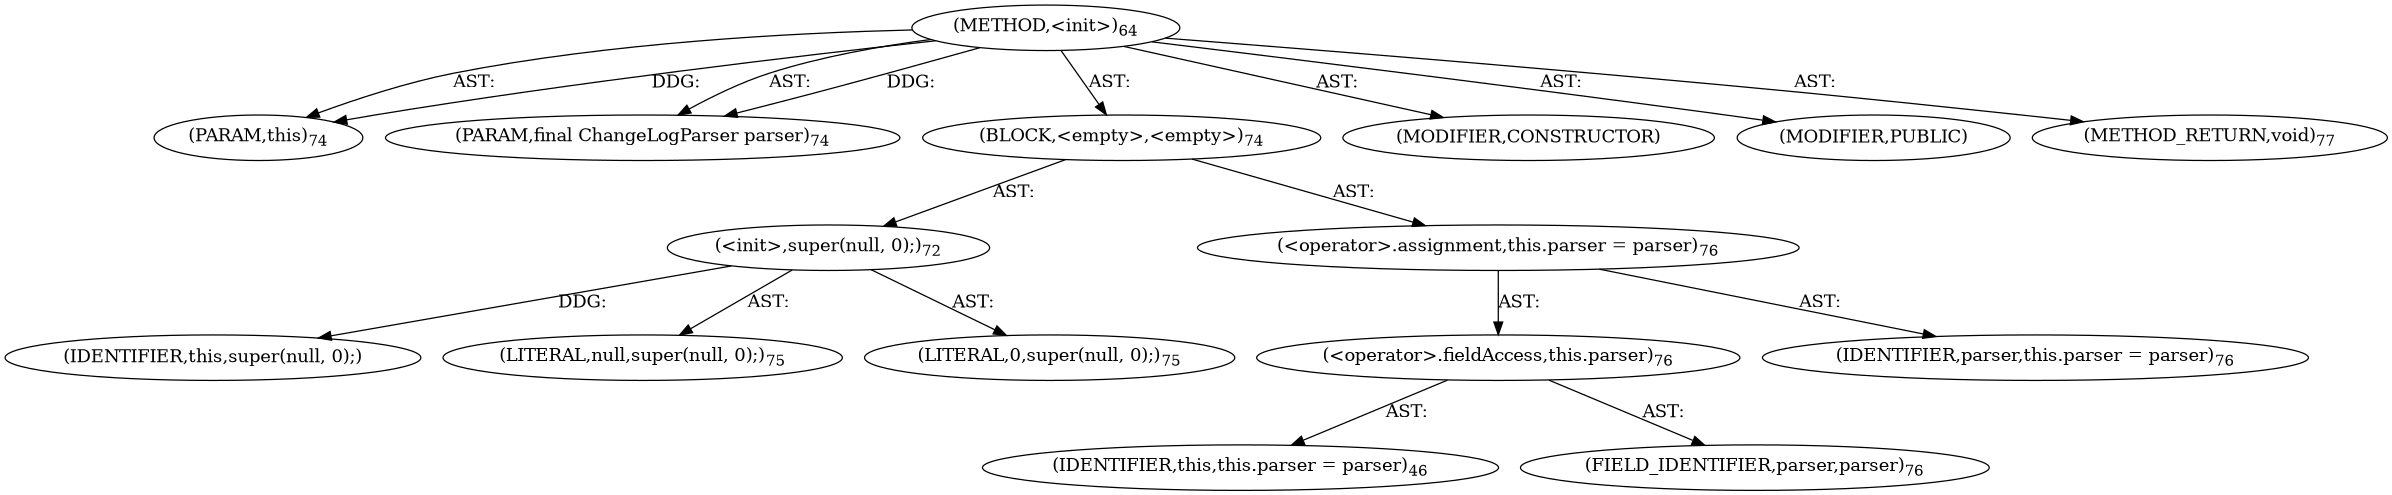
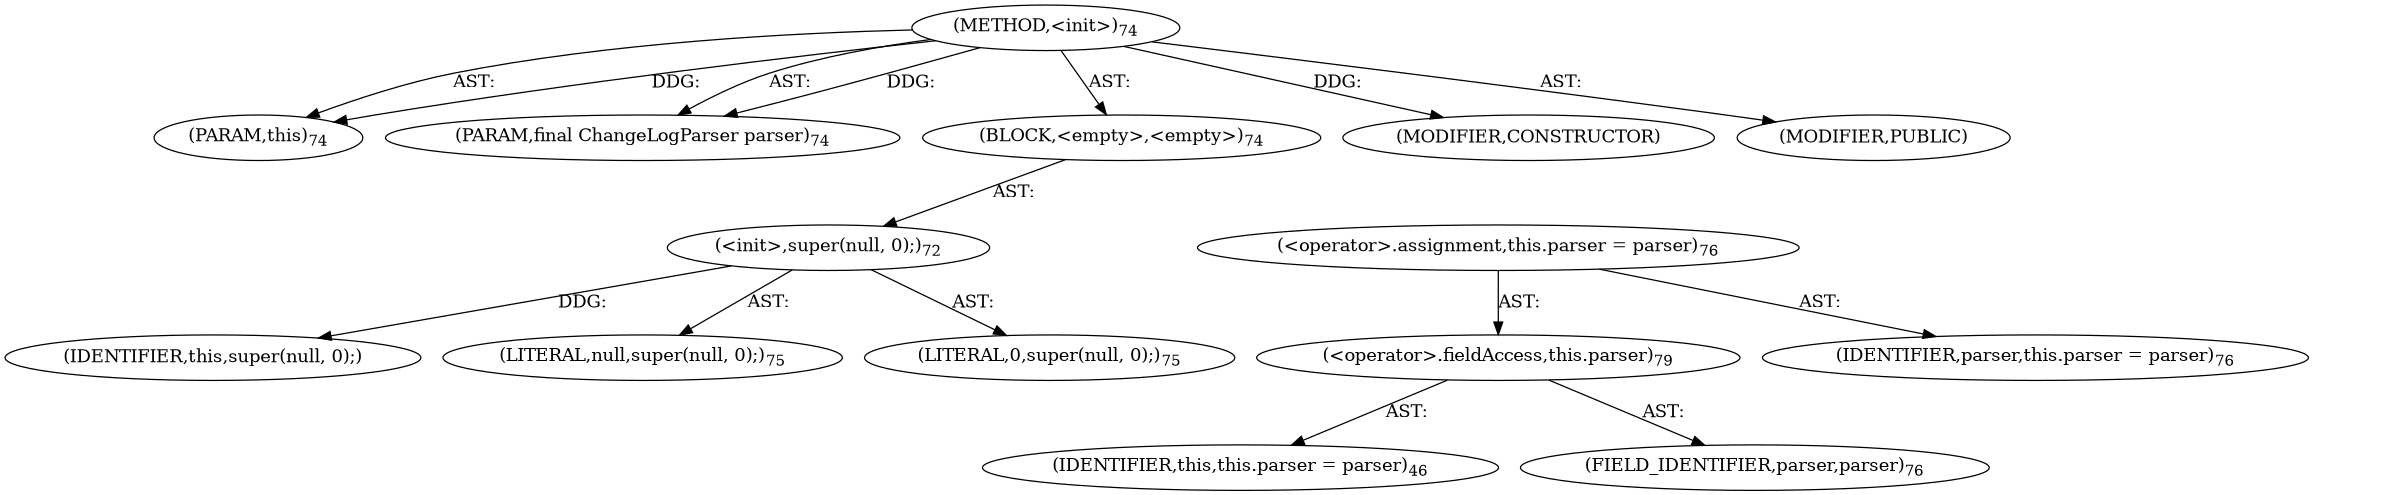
  digraph {
-   n1 [label=<(METHOD,&lt;init&gt;)<SUB>64</SUB>>]
+   n1 [label=<(METHOD,&lt;init&gt;)<SUB>74</SUB>>]
    n2 [label=<(PARAM,this)<SUB>74</SUB>>]
    n3 [label=<(PARAM,final ChangeLogParser parser)<SUB>74</SUB>>]
    n4 [label=<(BLOCK,&lt;empty&gt;,&lt;empty&gt;)<SUB>74</SUB>>]
    n5 [label=<(MODIFIER,CONSTRUCTOR)>]
    n6 [label=<(MODIFIER,PUBLIC)>]
-   n7 [label=<(METHOD_RETURN,void)<SUB>77</SUB>>]
    n8 [label=<(&lt;init&gt;,super(null, 0);)<SUB>72</SUB>>]
    n9 [label=<(&lt;operator&gt;.assignment,this.parser = parser)<SUB>76</SUB>>]
    n10 [label=<(IDENTIFIER,this,super(null, 0);)>]
    n11 [label=<(LITERAL,null,super(null, 0);)<SUB>75</SUB>>]
    n12 [label=<(LITERAL,0,super(null, 0);)<SUB>75</SUB>>]
-   n13 [label=<(&lt;operator&gt;.fieldAccess,this.parser)<SUB>76</SUB>>]
+   n13 [label=<(&lt;operator&gt;.fieldAccess,this.parser)<SUB>79</SUB>>]
    n14 [label=<(IDENTIFIER,parser,this.parser = parser)<SUB>76</SUB>>]
    n15 [label=<(IDENTIFIER,this,this.parser = parser)<SUB>46</SUB>>]
    n16 [label=<(FIELD_IDENTIFIER,parser,parser)<SUB>76</SUB>>]
    n1 -> n2 [label="AST: "]
    n1 -> n2 [label="DDG: "]
    n1 -> n3 [label="AST: "]
    n1 -> n3 [label="DDG: "]
    n1 -> n4 [label="AST: "]
-   n1 -> n5 [label="AST: "]
+   n1 -> n5 [label="DDG: "]
    n1 -> n6 [label="AST: "]
-   n1 -> n7 [label="AST: "]
    n4 -> n8 [label="AST: "]
-   n4 -> n9 [label="AST: "]
    n8 -> n10 [label="DDG: "]
    n8 -> n11 [label="AST: "]
    n8 -> n12 [label="AST: "]
    n9 -> n13 [label="AST: "]
    n9 -> n14 [label="AST: "]
    n13 -> n15 [label="AST: "]
    n13 -> n16 [label="AST: "]
  }
